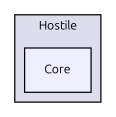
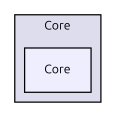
  digraph {
    compound=true
    fontname=Ubuntu
    n1 [fillcolor="#eeeeff" fontname=Ubuntu fontsize=10 label=Core pencolor=black shape=box style=filled]
    subgraph cluster_1 {
      bgcolor="#ddddee"
      fontsize=10
-     label=Hostile
+     label=Core
      pencolor=black
      n1
    }
  }
